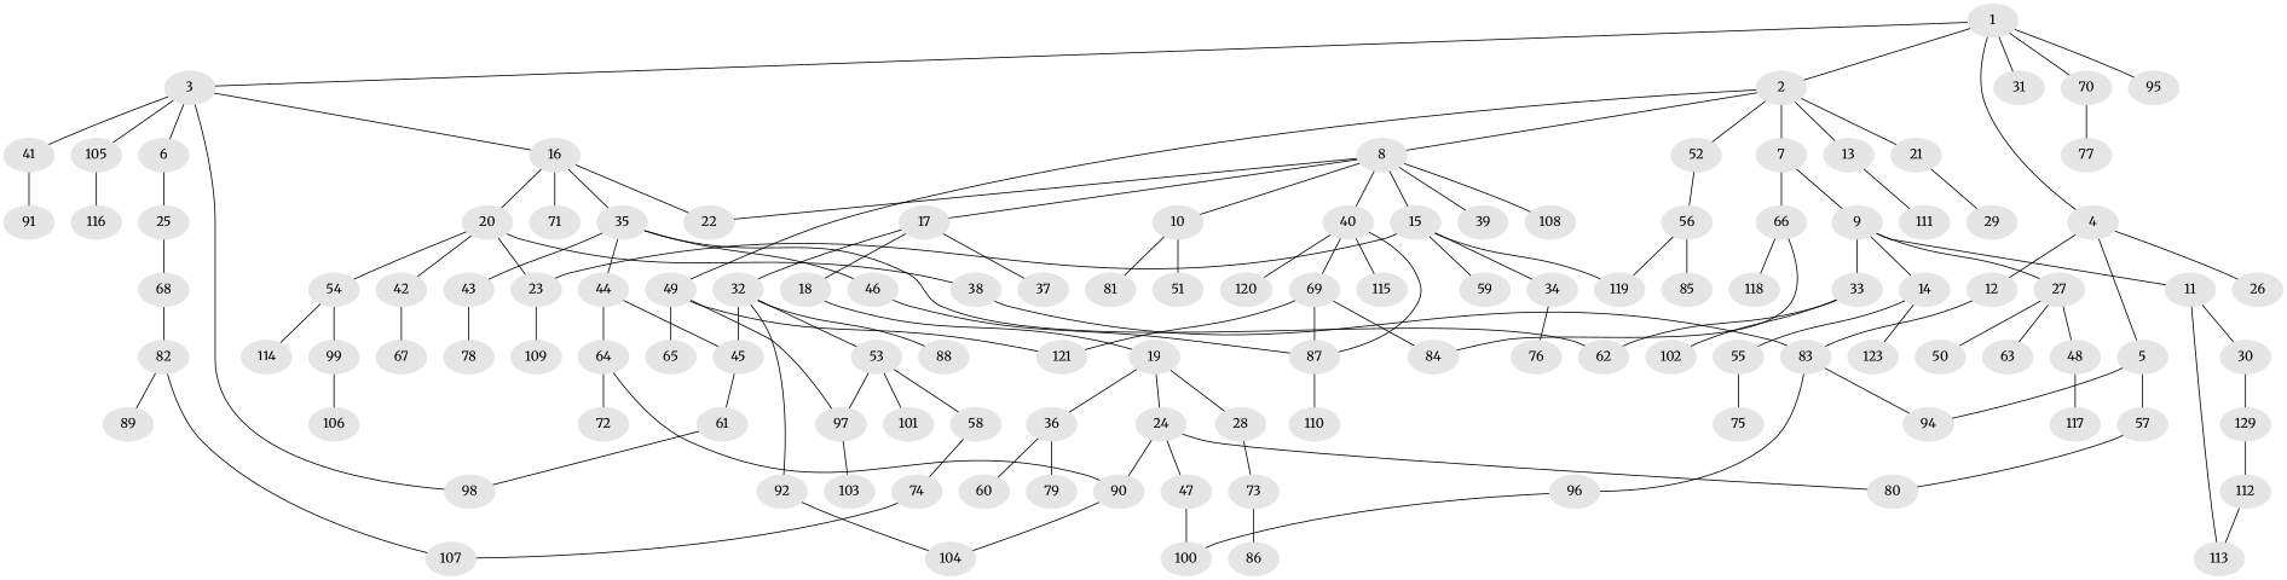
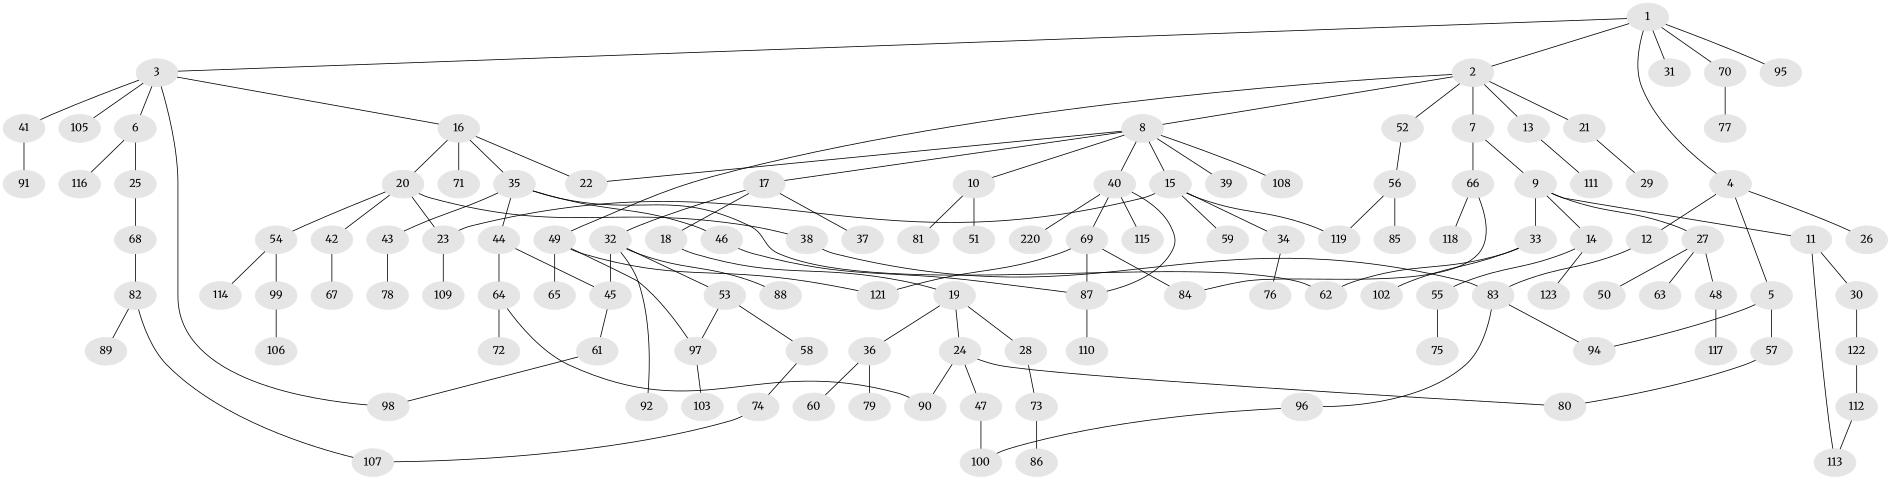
  graph {
    fontname=Merriweather
    node [color=gray90 fontname=Merriweather style=filled]
    edge [fontname=Merriweather]
    1
    2
    3
    4
    31
    70
    95
    7
    8
    13
    21
    49
    52
    6
    16
    41
    98
    105
    5
    12
    26
    77
    9
    66
    10
    15
    17
    22
    39
    40
    108
    111
    29
    65
    97
    121
    56
    25
    20
    35
    71
    91
    116
    57
    94
    83
    80
    68
    11
    14
    27
    33
    84
    118
    51
    81
    23
    34
    59
    119
    18
    32
    37
    69
    87
    115
-   120
+   120 [label=220]
    30
    113
    55
    123
    48
    50
    63
    62
    102
-   122 [label=129]
+   122
    96
    75
    109
    76
    38
    42
    54
    43
    44
    46
    19
    45
    53
    88
    92
    24
    28
    36
    47
    90
    73
    60
    79
    67
    99
    114
    100
-   104
    82
    117
    86
    112
    61
    58
-   101
    78
    64
    110
    72
    103
    85
    74
    106
    107
    89
    1 -- 2
    1 -- 3
    1 -- 4
    1 -- 31
    1 -- 70
    1 -- 95
    2 -- 7
    2 -- 8
    2 -- 13
    2 -- 21
    2 -- 49
    2 -- 52
    3 -- 6
    3 -- 16
    3 -- 41
    3 -- 98
    3 -- 105
    4 -- 5
    4 -- 12
    4 -- 26
    70 -- 77
    7 -- 9
    7 -- 66
    8 -- 10
    8 -- 15
    8 -- 17
    8 -- 22
    8 -- 39
    8 -- 40
    8 -- 108
    13 -- 111
    21 -- 29
    49 -- 65
    49 -- 97
    49 -- 121
    52 -- 56
    6 -- 25
    16 -- 22
    16 -- 20
    16 -- 35
    16 -- 71
    41 -- 91
-   105 -- 116
+   6 -- 116
    5 -- 57
    5 -- 94
    12 -- 83
    9 -- 11
    9 -- 14
    9 -- 27
    9 -- 33
    66 -- 84
    66 -- 118
    10 -- 51
    10 -- 81
    15 -- 23
    15 -- 34
    15 -- 59
    15 -- 119
    17 -- 18
    17 -- 32
    17 -- 37
    40 -- 69
    40 -- 87
    40 -- 115
    40 -- 120
    97 -- 103
    56 -- 119
    56 -- 85
    25 -- 68
    20 -- 23
    20 -- 38
    20 -- 42
    20 -- 54
    35 -- 62
    35 -- 43
    35 -- 44
    35 -- 46
    57 -- 80
    83 -- 94
    83 -- 96
    68 -- 82
    11 -- 30
    11 -- 113
    14 -- 55
    14 -- 123
    27 -- 48
    27 -- 50
    27 -- 63
    33 -- 62
    33 -- 102
    23 -- 109
    34 -- 76
    18 -- 19
    32 -- 45
    32 -- 53
    32 -- 88
    32 -- 92
    69 -- 121
    69 -- 84
    69 -- 87
    87 -- 110
    30 -- 122
    55 -- 75
    48 -- 117
    122 -- 112
    96 -- 100
    38 -- 83
    42 -- 67
    54 -- 99
    54 -- 114
    43 -- 78
    44 -- 45
    44 -- 64
    46 -- 87
    19 -- 24
    19 -- 28
    19 -- 36
    45 -- 61
    53 -- 97
    53 -- 58
-   53 -- 101
-   92 -- 104
    24 -- 80
    24 -- 47
    24 -- 90
    28 -- 73
    36 -- 60
    36 -- 79
    47 -- 100
-   90 -- 104
    73 -- 86
    99 -- 106
    82 -- 107
    82 -- 89
    112 -- 113
    61 -- 98
    58 -- 74
    64 -- 90
    64 -- 72
    74 -- 107
  }
